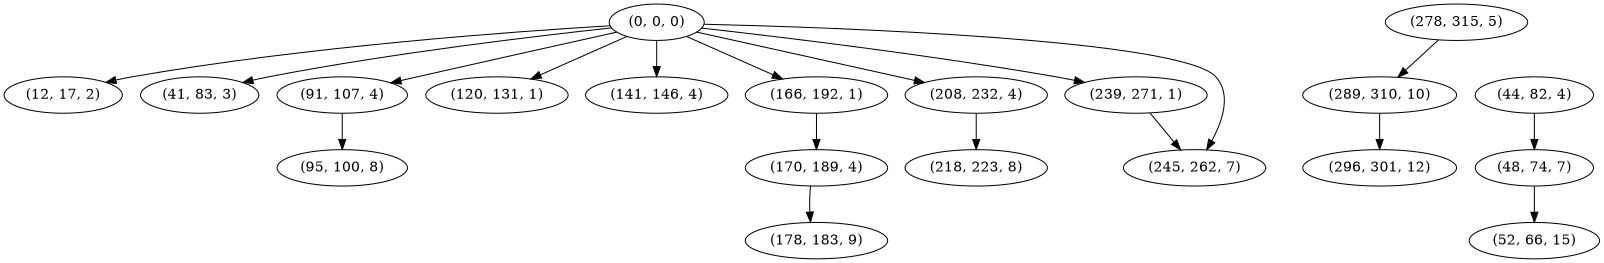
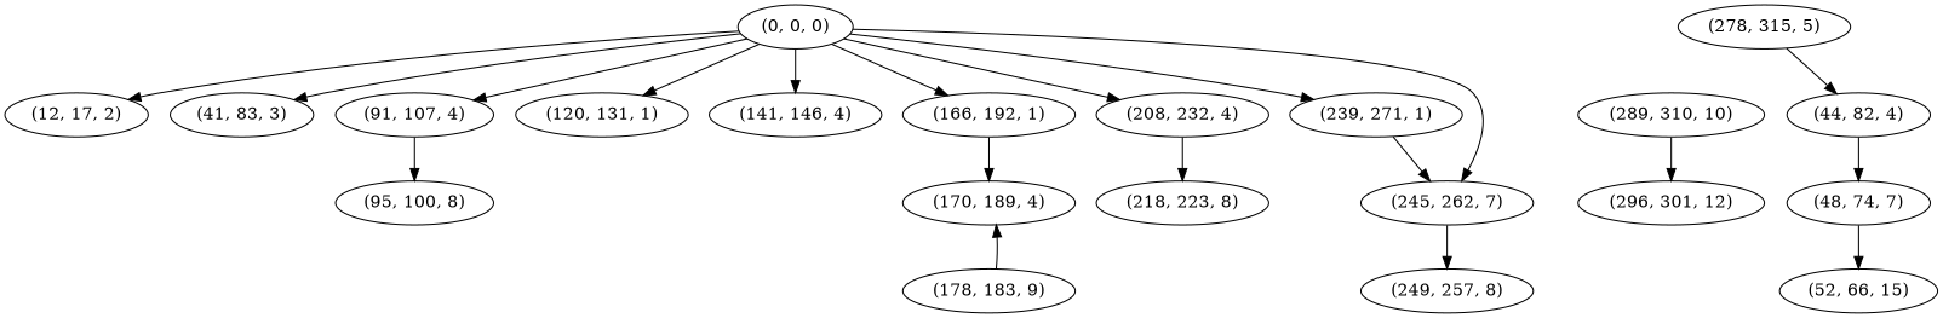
  digraph {
    "(0, 0, 0)"
    "(12, 17, 2)"
    "(41, 83, 3)"
    "(91, 107, 4)"
    n5 [label="(120, 131, 1)"]
    "(141, 146, 4)"
    "(166, 192, 1)"
    "(208, 232, 4)"
    "(239, 271, 1)"
    "(245, 262, 7)"
    "(95, 100, 8)"
    "(170, 189, 4)"
    "(218, 223, 8)"
    "(278, 315, 5)"
    "(289, 310, 10)"
    "(44, 82, 4)"
    "(48, 74, 7)"
    n18 [label="(52, 66, 15)"]
    "(178, 183, 9)"
+   "(249, 257, 8)"
    "(296, 301, 12)"
    "(0, 0, 0)" -> "(12, 17, 2)"
    "(0, 0, 0)" -> "(41, 83, 3)"
    "(0, 0, 0)" -> "(91, 107, 4)"
    "(0, 0, 0)" -> n5
    "(0, 0, 0)" -> "(141, 146, 4)"
    "(0, 0, 0)" -> "(166, 192, 1)"
    "(0, 0, 0)" -> "(208, 232, 4)"
    "(0, 0, 0)" -> "(239, 271, 1)"
    "(0, 0, 0)" -> "(245, 262, 7)"
    "(91, 107, 4)" -> "(95, 100, 8)"
    "(166, 192, 1)" -> "(170, 189, 4)"
    "(208, 232, 4)" -> "(218, 223, 8)"
    "(239, 271, 1)" -> "(245, 262, 7)"
-   "(170, 189, 4)" -> "(178, 183, 9)"
-   "(278, 315, 5)" -> "(289, 310, 10)"
+   "(245, 262, 7)" -> "(249, 257, 8)"
+   "(178, 183, 9)" -> "(170, 189, 4)"
+   "(278, 315, 5)" -> "(44, 82, 4)"
    "(289, 310, 10)" -> "(296, 301, 12)"
    "(44, 82, 4)" -> "(48, 74, 7)"
    "(48, 74, 7)" -> n18
  }
